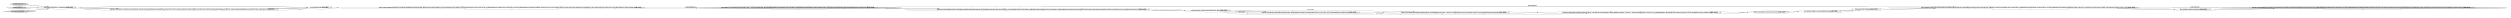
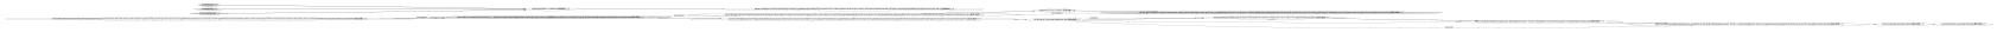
  digraph {
    fontname="Fira Sans"
    rankdir=LR
    node [fillcolor=white fontname="Fira Sans" shape=ellipse style=filled]
    edge [fontname="Fira Sans" style=bold]
    n1 [label="{webClient.setThrowExceptionOnFailingStatusCode(false)Page page = webClient.getPage(resourceRootUrl + \"/static-files/\")Assert.assertEquals(\"resource action index page response is 404\",404,page.getWebResponse().getStatusCode())}@@@44@@@['1', '1', '0']"]
    n2 [label="{webClient.setThrowExceptionOnFailingStatusCode(false)String uuid = UUID.randomUUID().toString()Page page = webClient.getPage(resourceRootUrl + \"static-files/\" + uuid)Assert.assertEquals(\"resource response is 404\",404,page.getWebResponse().getStatusCode())Assert.assertTrue(\"response URL is still the same\",page.getUrl().toString().contains(uuid))}@@@49@@@['1', '1', '0']"]
    n3 [label="j.jenkins.setSecurityRealm(j.createDummySecurityRealm())@@@56@@@['1', '1', '0']"]
-   n4 [label="j.jenkins.setAuthorizationStrategy(a)@@@58@@@['1', '1', '0']"]
    n5 [label="{webClient.withRedirectEnabled(false).withThrowExceptionOnFailingStatusCode(false)Page page = webClient.getPage(resourceResponseUrl)resourceResponseUrl = page.getUrl().toString()Assert.assertEquals(\"resource response failed\",403,page.getWebResponse().getStatusCode())Assert.assertNull(\"no CSP headers\",page.getWebResponse().getResponseHeaderValue(\"Content-Security-Policy\"))Assert.assertTrue(\"Served from resource domain\",resourceResponseUrl.contains(RESOURCE_DOMAIN))}@@@59@@@['1', '1', '0']"]
    n6 [fillcolor=lightgray label="{Page page = webClient.getPage(resourceResponseUrl)resourceResponseUrl = page.getUrl().toString()Assert.assertEquals(\"resource response success\",200,page.getWebResponse().getStatusCode())Assert.assertNull(\"no CSP headers\",page.getWebResponse().getResponseHeaderValue(\"Content-Security-Policy\"))Assert.assertTrue(\"Served from resource domain\",resourceResponseUrl.contains(RESOURCE_DOMAIN))Assert.assertTrue(\"Served from resource action\",resourceResponseUrl.contains(\"static-files\"))}@@@68@@@['1', '1', '0']"]
    n7 [label="a.grant(Jenkins.READ).onRoot().to(\"anonymous\")@@@67@@@['1', '1', '0']"]
    n8 [label="String resourceRootUrl = ResourceDomainConfiguration.get().getUrl()@@@38@@@['1', '1', '0']"]
    n9 [label="{webClient.setThrowExceptionOnFailingStatusCode(false)Page page = webClient.getPage(resourceRootUrl)Assert.assertEquals(\"resource root URL response is 404\",404,page.getWebResponse().getStatusCode())}@@@39@@@['1', '1', '0']"]
    n10 [label="{webClient.setRedirectEnabled(false)webClient.setThrowExceptionOnFailingStatusCode(false)Page page = webClient.getPage(resourceResponseUrl.replace(\"readme.txt\",\"\"))Assert.assertEquals(\"directory listing response\",200,page.getWebResponse().getStatusCode())String responseContent = page.getWebResponse().getContentAsString()Assert.assertTrue(\"directory listing shown\",responseContent.contains(\"readme.txt\"))Assert.assertTrue(\"is HTML\",responseContent.contains(\"href=\"))}@@@29@@@['1', '1', '0']"]
    n11 [label="{webClient.setRedirectEnabled(true)webClient.setThrowExceptionOnFailingStatusCode(false)Page page = webClient.goTo(\"userContent/readme.txt\",\"text/plain\")resourceResponseUrl = page.getUrl().toString()Assert.assertEquals(\"resource response success\",200,page.getWebResponse().getStatusCode())Assert.assertNull(\"no CSP headers\",page.getWebResponse().getResponseHeaderValue(\"Content-Security-Policy\"))Assert.assertTrue(\"Served from resource domain\",resourceResponseUrl.contains(RESOURCE_DOMAIN))Assert.assertTrue(\"Served from resource action\",resourceResponseUrl.contains(\"static-files\"))}@@@5@@@['1', '1', '1']"]
    n12 [fillcolor=lightgray label="{String modifiedUrl = resourceResponseUrl.replaceAll(\"static(-(files(/(....\",\"static-files/aaaa\")Page page = webClient.getPage(modifiedUrl)Assert.assertEquals(\"resource not found\",404,page.getWebResponse().getStatusCode())Assert.assertEquals(\"resource not found\",ResourceDomainFilter.ERROR_RESPONSE,page.getWebResponse().getStatusMessage())}@@@15@@@['1', '1', '1']"]
    n13 [fillcolor=lightgray label="secondDomainBasics['1', '0', '0']"]
    n14 [label="JenkinsRule.WebClient webClient = j.createWebClient()@@@3@@@['1', '1', '1']"]
-   n15 [label="String resourceResponseUrl@@@4@@@['1', '1', '1']"]
    n16 [label="{Page page = webClient.goTo(\"userContent\")Assert.assertEquals(\"successful request\",200,page.getWebResponse().getStatusCode())Assert.assertTrue(\"still on the original URL\",page.getUrl().toString().contains(\"/userContent\"))Assert.assertTrue(\"web page\",page.isHtmlPage())Assert.assertTrue(\"complex web page\",page.getWebResponse().getContentAsString().contains(\"javascript\"))}@@@4@@@['1', '1', '0']"]
    n17 [fillcolor=lightgray label="secondDomainBasics['0', '1', '0']" shape=diamond]
    n18 [label="MockAuthorizationStrategy a = new MockAuthorizationStrategy()@@@57@@@['1', '1', '0']"]
    n19 [fillcolor=lightgray label="secondDomainCannotBeFaked['0', '0', '1']" shape=diamond]
    n1 -> n2
    n2 -> n3
    n3 -> n18
-   n4 -> n5
    n5 -> n6 [label=resourceResponseUrl style=solid]
    n5 -> n7
    n7 -> n6
    n8 -> n1 [label=resourceRootUrl style=solid]
    n8 -> n2 [label=resourceRootUrl style=solid]
    n8 -> n9 [label=resourceRootUrl style=solid]
    n8 -> n9
    n9 -> n1
    n10 -> n8
    n11 -> n12 [label=resourceResponseUrl style=solid]
    n11 -> n12
    n12 -> n5 [label=resourceResponseUrl style=solid]
    n12 -> n10
    n13 -> n14
-   n14 -> n15
    n14 -> n16
-   n15 -> n11
-   n16 -> n15
    n17 -> n14
-   n18 -> n4 [label=a style=solid]
-   n18 -> n4
    n19 -> n14
  }
